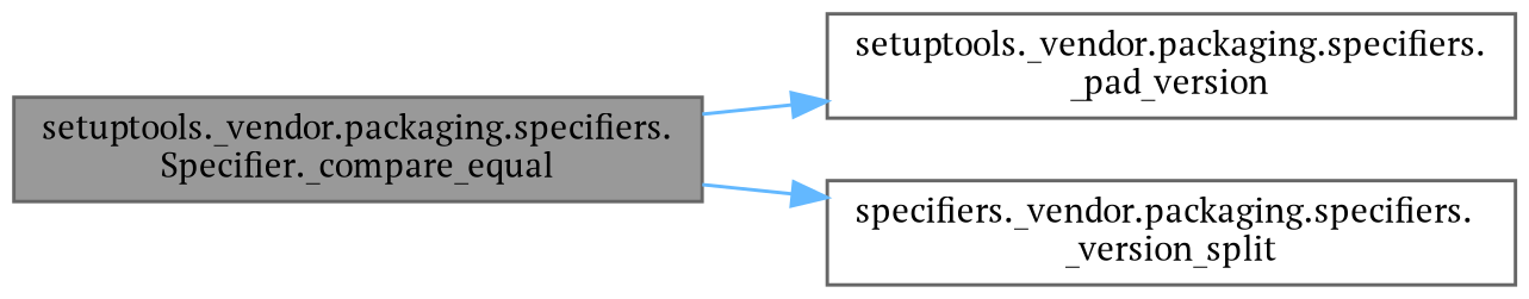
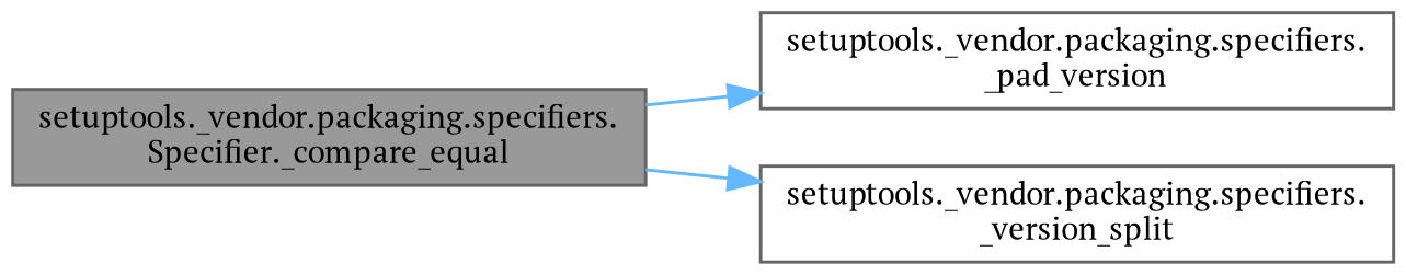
  digraph {
    rankdir=LR
    fontname="PT Serif"
    node [color=grey40 fillcolor=white fontname="PT Serif" fontsize=10 shape=box style=filled]
    edge [color=steelblue1 fontname="PT Serif" fontsize=10 labelfontname=Helvetica labelfontsize=10 style=solid]
    n1 [color=gray40 fillcolor=grey60 fontcolor=black height=0.2 label="setuptools._vendor.packaging.specifiers.\lSpecifier._compare_equal" width=0.4]
    n2 [height=0.2 label="setuptools._vendor.packaging.specifiers.\l_pad_version" width=0.4]
-   n3 [height=0.2 label="specifiers._vendor.packaging.specifiers.\l_version_split" width=0.4]
+   n3 [height=0.2 label="setuptools._vendor.packaging.specifiers.\l_version_split" width=0.4]
    n1 -> n2
    n1 -> n3
  }
